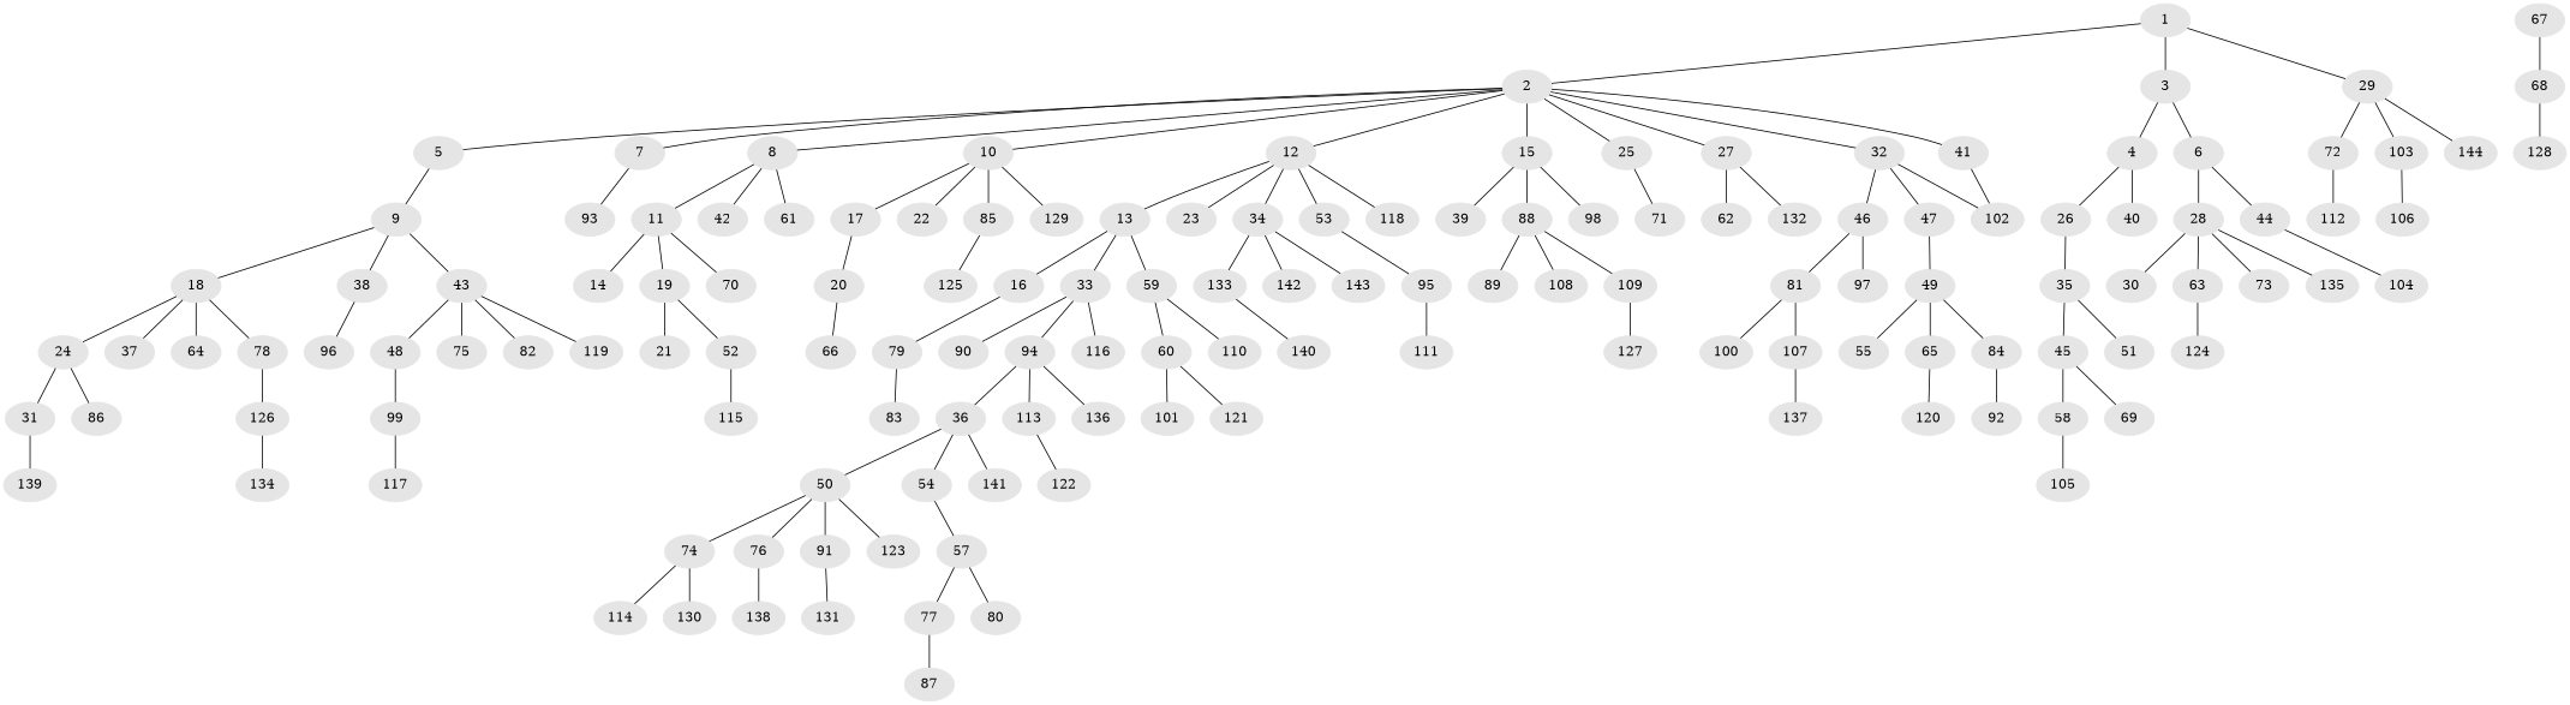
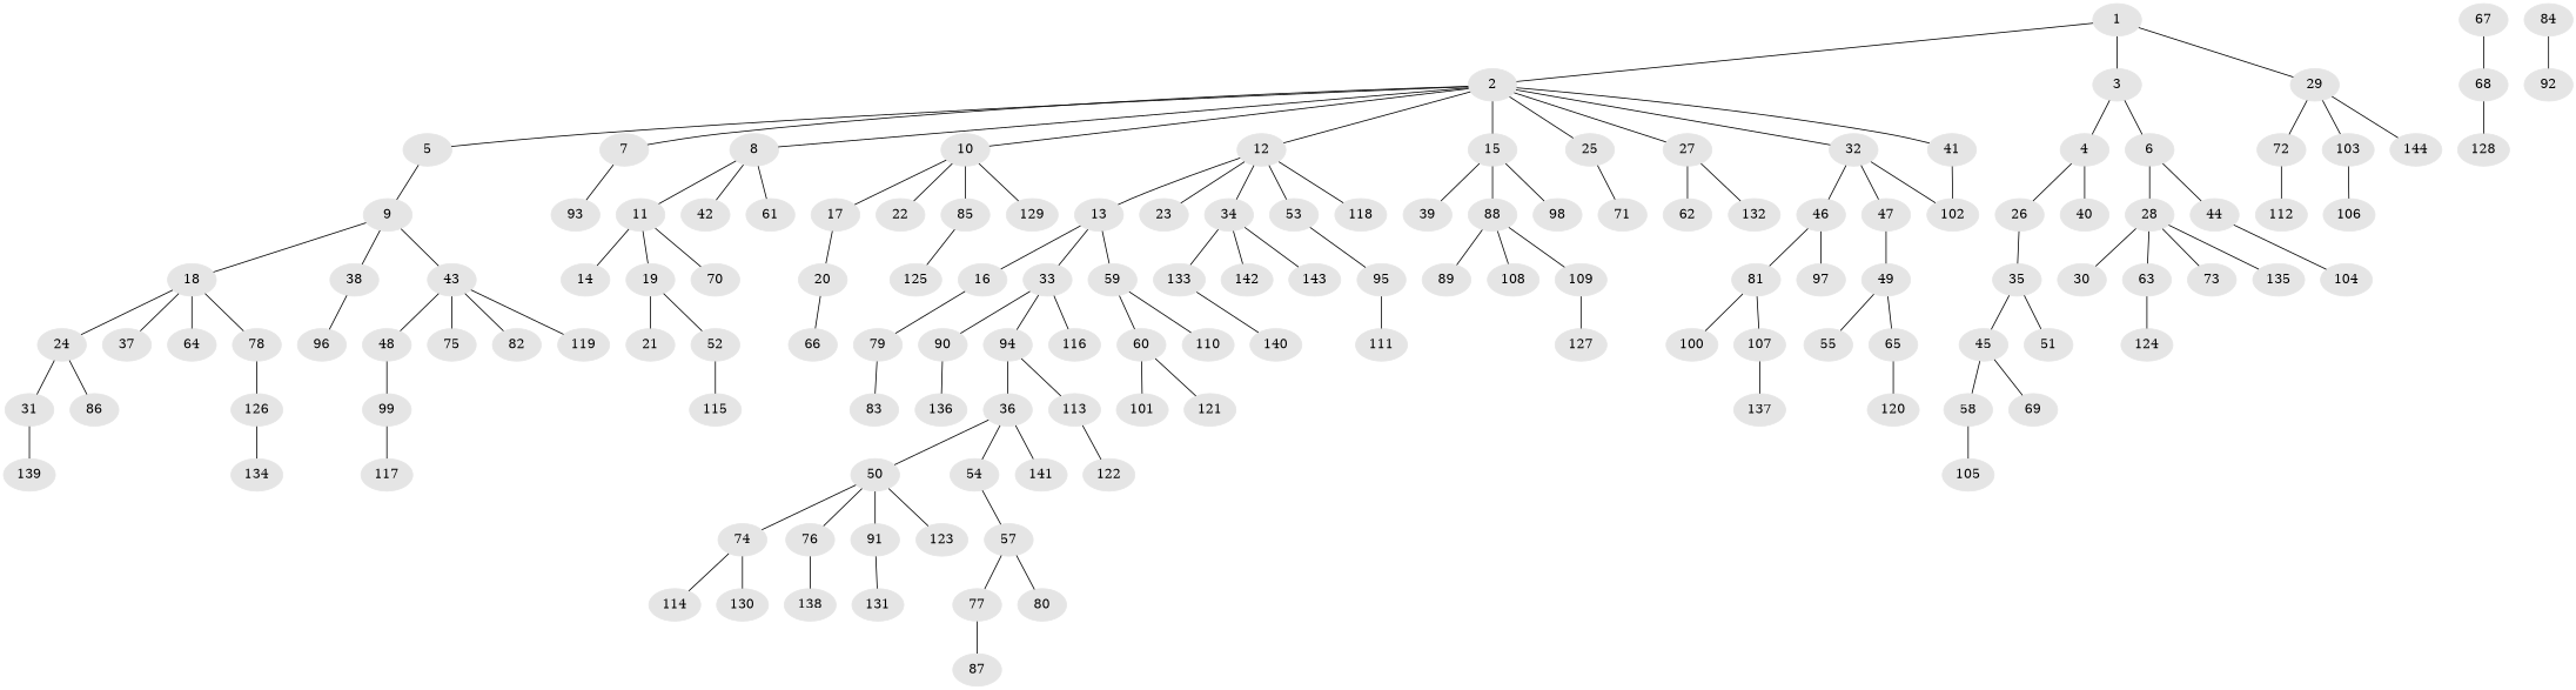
  graph {
    node [color=gray90 style=filled]
    1
    2
    3
    29
    5
    7
    8
    10
    12
    15
    25
    27
    32
    41
    4
    6
    72
    103
    144
    9
    93
    11
    42
    61
    17
    22
    85
    129
    13
    23
    34
    53
    118
    39
    88
    98
    71
    62
    132
    46
    47
    102
    26
    40
    28
    44
    35
    18
    38
    43
    30
    63
    73
    135
    104
    14
    19
    70
    24
    37
    64
    78
    96
    48
    75
    82
    119
    20
    125
    21
    52
    16
    33
    59
    133
    142
    143
    95
    79
    90
    94
    116
    60
    110
    89
    108
    109
    83
    66
    31
    86
    126
    115
    139
    45
    51
    124
    112
    106
    81
    97
    49
    36
    50
    54
    141
    113
    136
    140
    58
    69
    74
    76
    91
    123
    57
    67
    68
    99
    105
    100
    107
    55
    65
    84
    117
    120
    92
    114
    130
    138
    131
    111
    77
    80
    87
    101
    121
    128
    134
    137
    127
    122
    1 -- 2
    1 -- 3
    1 -- 29
    2 -- 5
    2 -- 7
    2 -- 8
    2 -- 10
    2 -- 12
    2 -- 15
    2 -- 25
    2 -- 27
    2 -- 32
    2 -- 41
    3 -- 4
    3 -- 6
    29 -- 72
    29 -- 103
    29 -- 144
    5 -- 9
    7 -- 93
    8 -- 11
    8 -- 42
    8 -- 61
    10 -- 17
    10 -- 22
    10 -- 85
    10 -- 129
    12 -- 13
    12 -- 23
    12 -- 34
    12 -- 53
    12 -- 118
    15 -- 39
    15 -- 88
    15 -- 98
    25 -- 71
    27 -- 62
    27 -- 132
    32 -- 46
    32 -- 47
    32 -- 102
    41 -- 102
    4 -- 26
    4 -- 40
    6 -- 28
    6 -- 44
    72 -- 112
    103 -- 106
    9 -- 18
    9 -- 38
    9 -- 43
    11 -- 14
    11 -- 19
    11 -- 70
    17 -- 20
    85 -- 125
    13 -- 16
    13 -- 33
    13 -- 59
    34 -- 133
    34 -- 142
    34 -- 143
    53 -- 95
    88 -- 89
    88 -- 108
    88 -- 109
    46 -- 81
    46 -- 97
    47 -- 49
    26 -- 35
    28 -- 30
    28 -- 63
    28 -- 73
    28 -- 135
    44 -- 104
    35 -- 45
    35 -- 51
    18 -- 24
    18 -- 37
    18 -- 64
    18 -- 78
    38 -- 96
    43 -- 48
    43 -- 75
    43 -- 82
    43 -- 119
    63 -- 124
    19 -- 21
    19 -- 52
    24 -- 31
    24 -- 86
    78 -- 126
    48 -- 99
    20 -- 66
    52 -- 115
    16 -- 79
    33 -- 90
    33 -- 94
    33 -- 116
    59 -- 60
    59 -- 110
    133 -- 140
    95 -- 111
    79 -- 83
    94 -- 36
    94 -- 113
-   94 -- 136
+   90 -- 136
    60 -- 101
    60 -- 121
    109 -- 127
    31 -- 139
    126 -- 134
    45 -- 58
    45 -- 69
    81 -- 100
    81 -- 107
    49 -- 55
    49 -- 65
-   49 -- 84
    36 -- 50
    36 -- 54
    36 -- 141
    50 -- 74
    50 -- 76
    50 -- 91
    50 -- 123
    54 -- 57
    113 -- 122
    58 -- 105
    74 -- 114
    74 -- 130
    76 -- 138
    91 -- 131
    57 -- 77
    57 -- 80
    67 -- 68
    68 -- 128
    99 -- 117
    107 -- 137
    65 -- 120
    84 -- 92
    77 -- 87
  }
